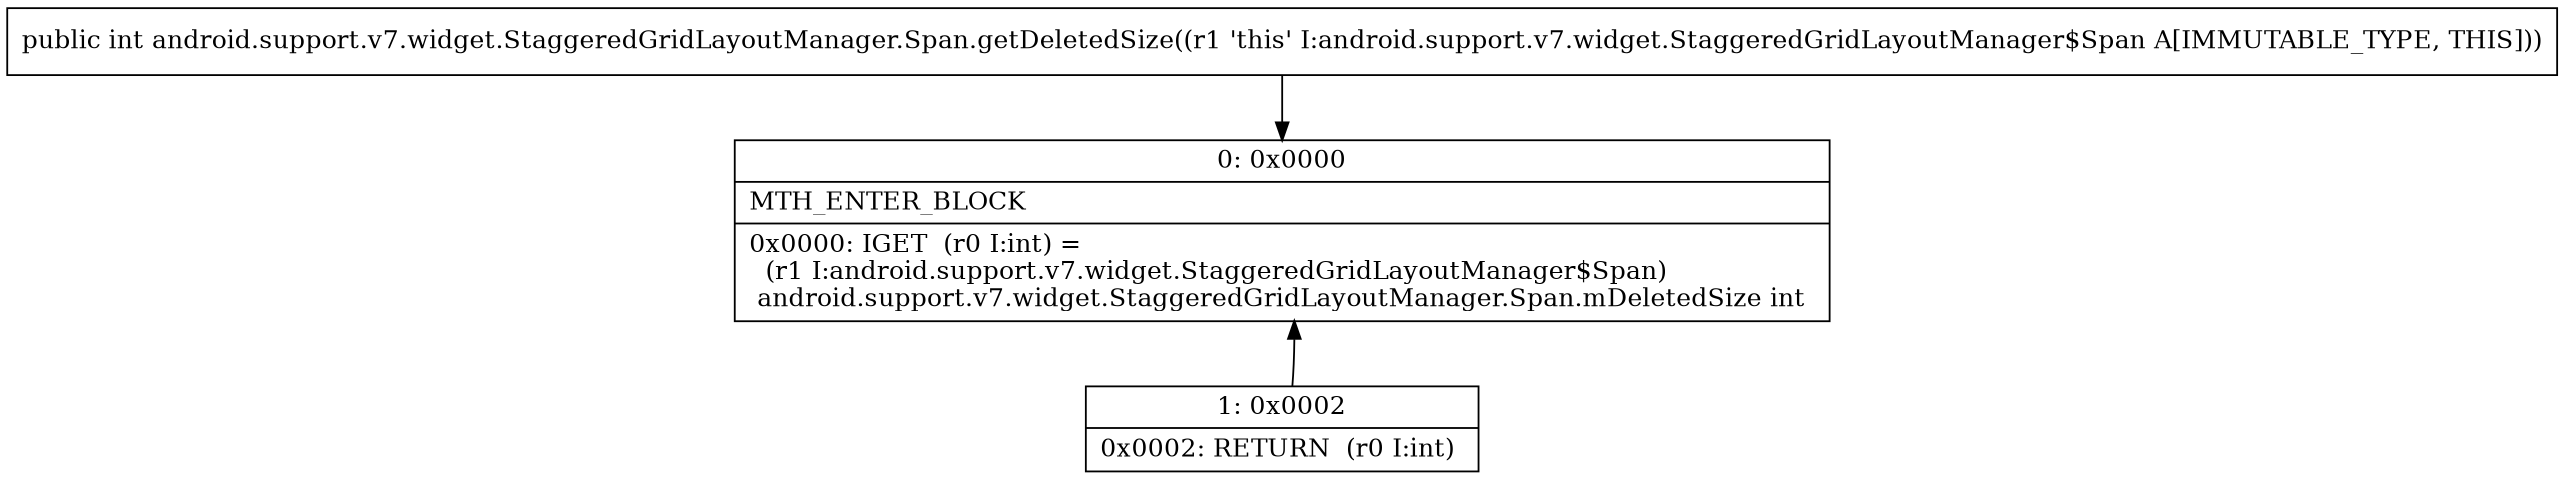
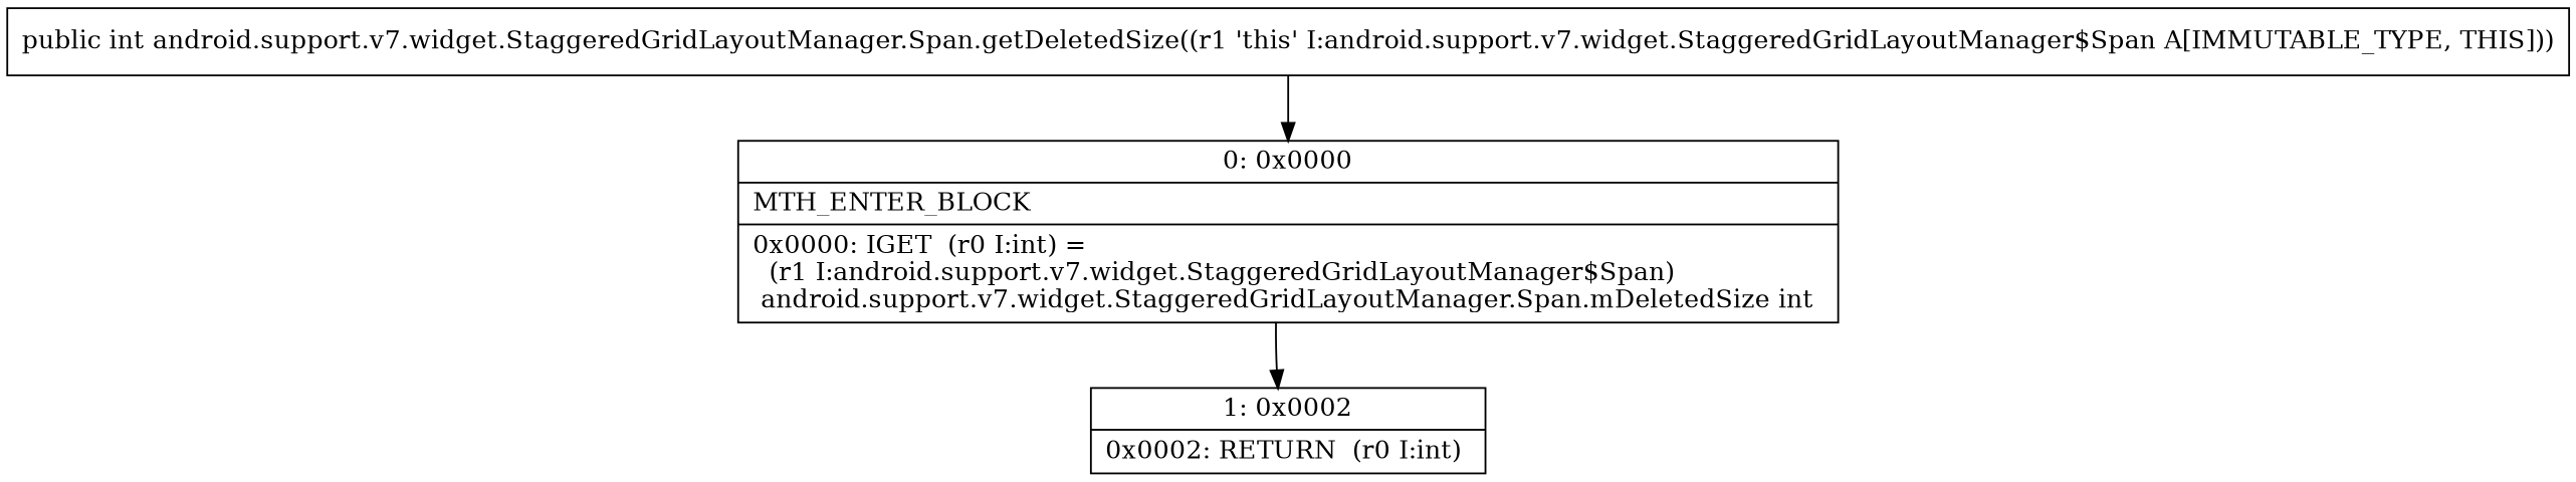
  digraph {
    node [shape=record]
    n1 [label="{0\:\ 0x0000|MTH_ENTER_BLOCK\l|0x0000: IGET  (r0 I:int) = \l  (r1 I:android.support.v7.widget.StaggeredGridLayoutManager$Span)\l android.support.v7.widget.StaggeredGridLayoutManager.Span.mDeletedSize int \l}"]
    n2 [label="{1\:\ 0x0002|0x0002: RETURN  (r0 I:int) \l}"]
    n3 [label="{public int android.support.v7.widget.StaggeredGridLayoutManager.Span.getDeletedSize((r1 'this' I:android.support.v7.widget.StaggeredGridLayoutManager$Span A[IMMUTABLE_TYPE, THIS])) }"]
-   n2 -> n1
+   n1 -> n2
    n3 -> n1
  }
